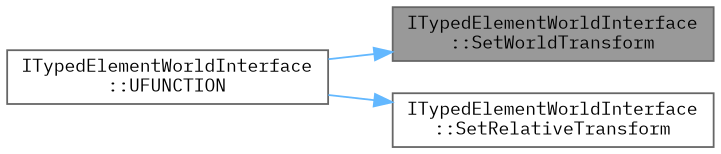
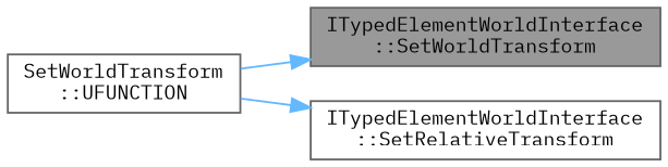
  digraph {
    fontname="IBM Plex Mono"
    rankdir=RL
    node [color=grey40 fillcolor=white fontname="IBM Plex Mono" fontsize=10 shape=box style=filled]
    edge [color=steelblue1 dir=back fontname="IBM Plex Mono" fontsize=10 labelfontname=Helvetica labelfontsize=10 style=solid]
    n1 [color=gray40 fillcolor=grey60 fontcolor=black height=0.2 label="ITypedElementWorldInterface\l::SetWorldTransform" width=0.4]
-   n2 [height=0.2 label="ITypedElementWorldInterface\l::UFUNCTION" width=0.4]
+   n2 [height=0.2 label="SetWorldTransform\l::UFUNCTION" width=0.4]
    n3 [height=0.2 label="ITypedElementWorldInterface\l::SetRelativeTransform" width=0.4]
    n1 -> n2
    n3 -> n2
  }
